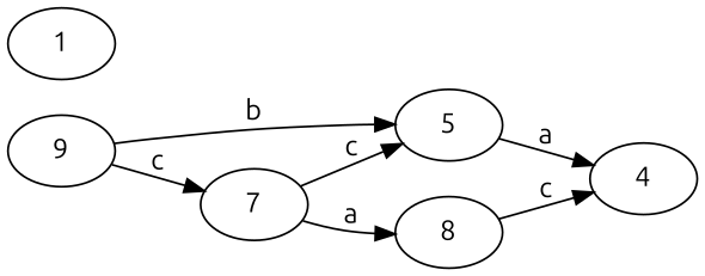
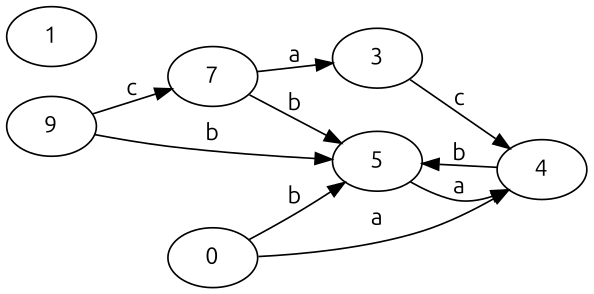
  strict digraph {
    fontname=Ubuntu
    rankdir=LR
    node [fontname=Ubuntu]
    edge [fontname=Ubuntu]
    n1 [label=9]
    5
    7
    4
-   8
+   8 [label=3]
+   0
    1
    n1 -> 5 [label=b]
    n1 -> 7 [label=c]
    5 -> 4 [label=a]
-   7 -> 5 [label=c]
+   7 -> 5 [label=b]
    7 -> 8 [label=a]
+   4 -> 5 [label=b]
    8 -> 4 [label=c]
+   0 -> 5 [label=b]
+   0 -> 4 [label=a]
  }
